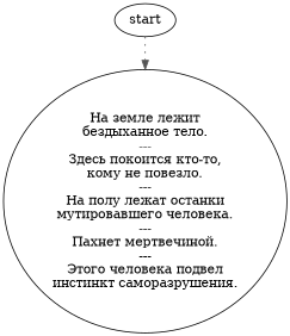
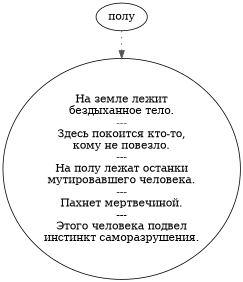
  digraph {
    node [color="#000000" fillcolor="#FFFFFF" style=filled]
-   start
+   start [label="полу"]
    n2 [label="На земле лежит\nбездыханное тело.\n---\nЗдесь покоится кто-то,\nкому не повезло.\n---\nНа полу лежат останки\nмутировавшего человека.\n---\nПахнет мертвечиной.\n---\nЭтого человека подвел\nинстинкт саморазрушения."]
    start -> n2 [color="#555555" style=dotted]
  }
